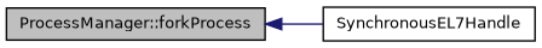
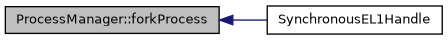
  digraph {
    rankdir=LR
    node [color=black fontname=Helvetica fontsize=10 shape=record style=filled]
    n1 [fillcolor=grey75 fontcolor=black height=0.2 label="ProcessManager::forkProcess" width=0.4]
-   n2 [fillcolor=white height=0.2 label=SynchronousEL7Handle width=0.4]
+   n2 [fillcolor=white height=0.2 label=SynchronousEL1Handle width=0.4]
    n1 -> n2 [color=midnightblue dir=back fontname=Helvetica fontsize=10 labelfontname=Helvetica labelfontsize=10 style=solid]
  }
